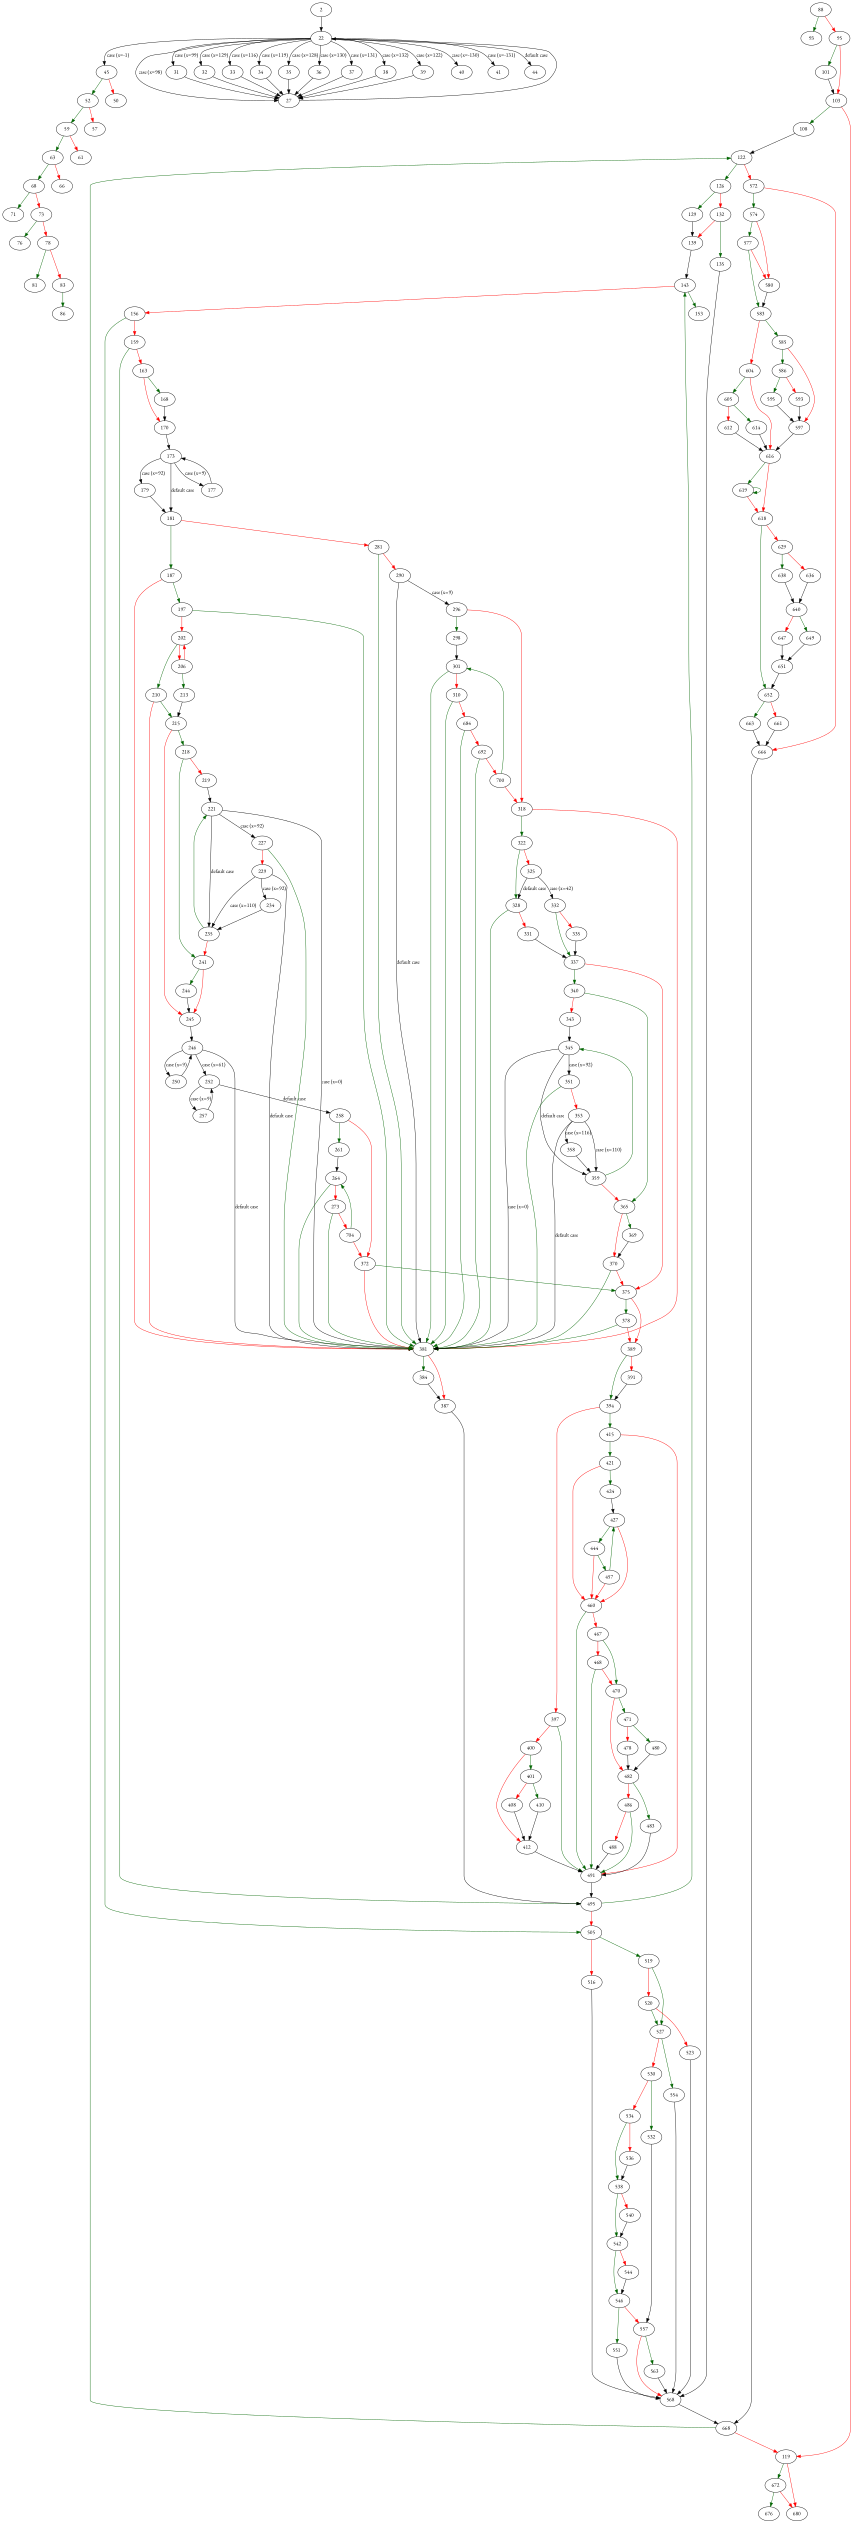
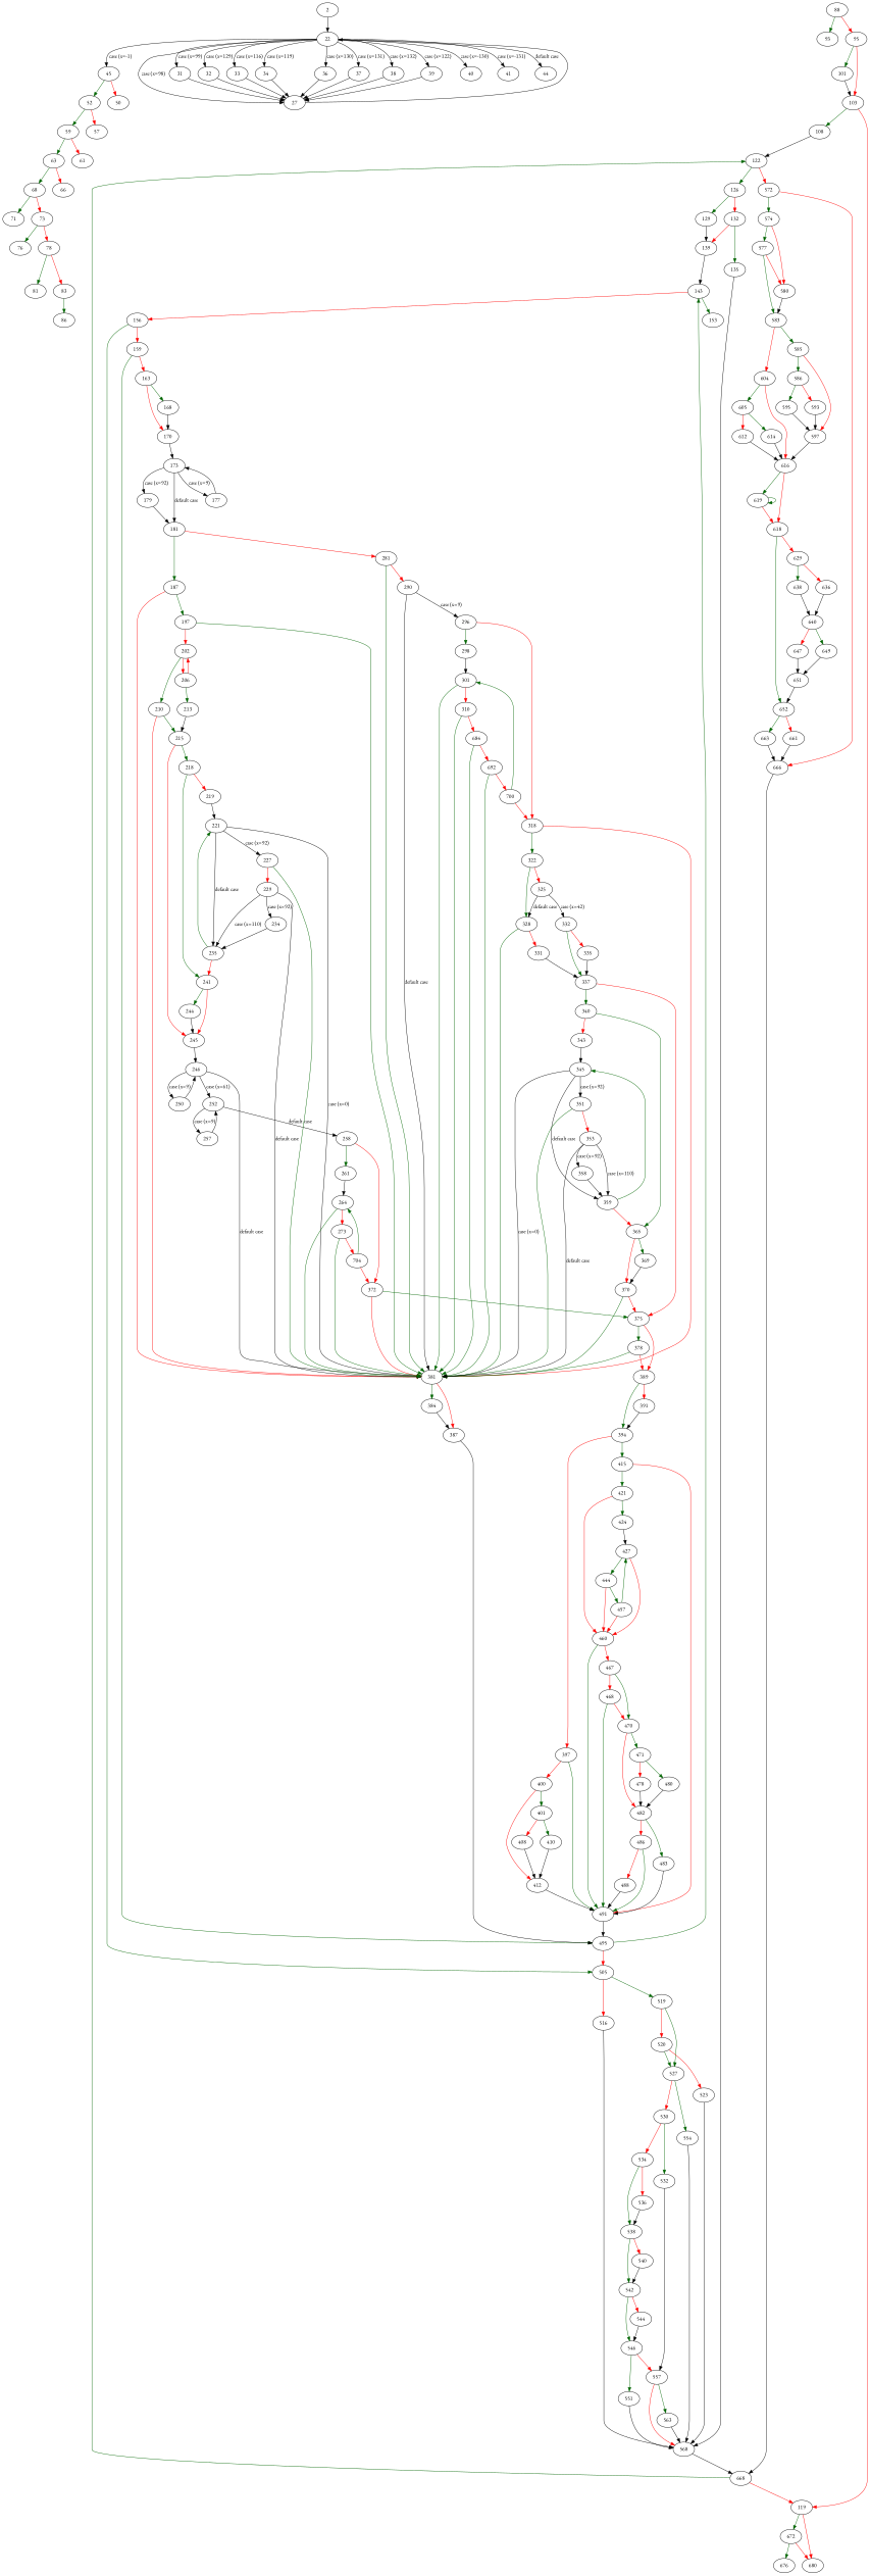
  strict digraph {
    fontname="EB Garamond"
    node [fontname="EB Garamond"]
    edge [fontname="EB Garamond" cond=true]
    2 [entry=true]
    22
    45
    27
    31
    32
    33
    34
-   35
    36
    37
    38
    39
    40
    41
    44
    52
    50
    59
    57
    63
    61
    68
    66
    71
    73
    76
    78
    81
    83
    86
    88
    93
    95
    101
    103
    108
    119
    122
    672
    680
    126
    572
    676
    129
    132
    574
    666
    139
    135
    577
    580
    668
    143
    568
    153
    156
    505
    159
    519
    516
    495
    163
    527
    520
    168
    170
    173
    177
    179
    181
    187
    281
    197
    381
    290
    202
    384
    387
    296
    210
    206
    215
    213
    218
    245
    241
    219
    246
    244
    221
    250
    252
    227
    235
    229
    234
    257
    258
    261
    372
    264
    375
    273
    378
    389
    704
    298
    318
    301
    322
    310
    328
    325
    684
    692
    700
    331
    332
    337
    335
    340
    365
    343
    369
    370
    345
    394
    391
    351
    359
    353
    358
    415
    397
    491
    421
    400
    424
    460
    401
    412
    410
    408
    427
    467
    444
    470
    468
    457
    471
    482
    480
    478
    483
    486
    488
    554
    530
    523
    532
    534
    557
    538
    536
    563
    542
    540
    546
    544
    551
    583
    585
    604
    586
    597
    616
    605
    595
    593
    619
    618
    614
    612
    652
    629
    663
    661
    638
    636
    640
    649
    647
    651
    2 -> 22 [cond=""]
    22 -> 45 [cond="case (x=-1)" label="case (x=-1)"]
    22 -> 27 [cond="case (x=98)" label="case (x=98)"]
    22 -> 31 [cond="case (x=99)" label="case (x=99)"]
    22 -> 32 [cond="case (x=129)" label="case (x=129)"]
    22 -> 33 [cond="case (x=116)" label="case (x=116)"]
    22 -> 34 [cond="case (x=119)" label="case (x=119)"]
-   22 -> 35 [cond="case (x=128)" label="case (x=128)"]
    22 -> 36 [cond="case (x=130)" label="case (x=130)"]
    22 -> 37 [cond="case (x=131)" label="case (x=131)"]
    22 -> 38 [cond="case (x=132)" label="case (x=132)"]
    22 -> 39 [cond="case (x=122)" label="case (x=122)"]
    22 -> 40 [cond="case (x=-130)" label="case (x=-130)"]
    22 -> 41 [cond="case (x=-131)" label="case (x=-131)"]
    22 -> 44 [cond="default case" label="default case"]
    45 -> 52 [color=darkgreen]
    45 -> 50 [color=red cond=false]
    27 -> 22 [cond=""]
    31 -> 27 [cond=""]
    32 -> 27 [cond=""]
    33 -> 27 [cond=""]
    34 -> 27 [cond=""]
-   35 -> 27 [cond=""]
    36 -> 27 [cond=""]
    37 -> 27 [cond=""]
    38 -> 27 [cond=""]
    39 -> 27 [cond=""]
    52 -> 59 [color=darkgreen]
    52 -> 57 [color=red cond=false]
    59 -> 63 [color=darkgreen]
    59 -> 61 [color=red cond=false]
    63 -> 68 [color=darkgreen]
    63 -> 66 [color=red cond=false]
    68 -> 71 [color=darkgreen]
    68 -> 73 [color=red cond=false]
    73 -> 76 [color=darkgreen]
    73 -> 78 [color=red cond=false]
    78 -> 81 [color=darkgreen]
    78 -> 83 [color=red cond=false]
    83 -> 86 [color=darkgreen]
    88 -> 93 [color=darkgreen]
    88 -> 95 [color=red cond=false]
    95 -> 101 [color=darkgreen]
    95 -> 103 [color=red cond=false]
    101 -> 103 [cond=""]
    103 -> 108 [color=darkgreen]
    103 -> 119 [color=red cond=false]
    108 -> 122 [cond=""]
    119 -> 672 [color=darkgreen]
    119 -> 680 [color=red cond=false]
    122 -> 126 [color=darkgreen]
    122 -> 572 [color=red cond=false]
    672 -> 680 [color=red cond=false]
    672 -> 676 [color=darkgreen]
    126 -> 129 [color=darkgreen]
    126 -> 132 [color=red cond=false]
    572 -> 574 [color=darkgreen]
    572 -> 666 [color=red cond=false]
    129 -> 139 [cond=""]
    132 -> 139 [color=red cond=false]
    132 -> 135 [color=darkgreen]
    574 -> 577 [color=darkgreen]
    574 -> 580 [color=red cond=false]
    666 -> 668 [cond=""]
    139 -> 143 [cond=""]
    135 -> 568 [cond=""]
    577 -> 580 [color=red cond=false]
    577 -> 583 [color=darkgreen]
    580 -> 583 [cond=""]
    668 -> 119 [color=red cond=false]
    668 -> 122 [color=darkgreen]
    143 -> 153 [color=darkgreen]
    143 -> 156 [color=red cond=false]
    568 -> 668 [cond=""]
    156 -> 505 [color=darkgreen]
    156 -> 159 [color=red cond=false]
    505 -> 519 [color=darkgreen]
    505 -> 516 [color=red cond=false]
    159 -> 495 [color=darkgreen]
    159 -> 163 [color=red cond=false]
    519 -> 527 [color=darkgreen]
    519 -> 520 [color=red cond=false]
    516 -> 568 [cond=""]
    495 -> 143 [color=darkgreen]
    495 -> 505 [color=red cond=false]
    163 -> 168 [color=darkgreen]
    163 -> 170 [color=red cond=false]
    527 -> 554 [color=darkgreen]
    527 -> 530 [color=red cond=false]
    520 -> 527 [color=darkgreen]
    520 -> 523 [color=red cond=false]
    168 -> 170 [cond=""]
    170 -> 173 [cond=""]
    173 -> 177 [cond="case (x=9)" label="case (x=9)"]
    173 -> 179 [cond="case (x=92)" label="case (x=92)"]
    173 -> 181 [cond="default case" label="default case"]
    177 -> 173 [cond=""]
    179 -> 181 [cond=""]
    181 -> 187 [color=darkgreen]
    181 -> 281 [color=red cond=false]
    187 -> 197 [color=darkgreen]
    187 -> 381 [color=red cond=false]
    281 -> 381 [color=darkgreen]
    281 -> 290 [color=red cond=false]
    197 -> 381 [color=darkgreen]
    197 -> 202 [color=red cond=false]
    381 -> 384 [color=darkgreen]
    381 -> 387 [color=red cond=false]
    290 -> 381 [cond="default case" label="default case"]
    290 -> 296 [cond="case (x=9)" label="case (x=9)"]
    202 -> 210 [color=darkgreen]
    202 -> 206 [color=red cond=false]
    384 -> 387 [cond=""]
    387 -> 495 [cond=""]
    296 -> 298 [color=darkgreen]
    296 -> 318 [color=red cond=false]
    210 -> 381 [color=red cond=false]
    210 -> 215 [color=darkgreen]
    206 -> 202 [color=red cond=false]
    206 -> 213 [color=darkgreen]
    215 -> 218 [color=darkgreen]
    215 -> 245 [color=red cond=false]
    213 -> 215 [cond=""]
    218 -> 241 [color=darkgreen]
    218 -> 219 [color=red cond=false]
    245 -> 246 [cond=""]
    241 -> 245 [color=red cond=false]
    241 -> 244 [color=darkgreen]
    219 -> 221 [cond=""]
    246 -> 381 [cond="default case" label="default case"]
    246 -> 250 [cond="case (x=9)" label="case (x=9)"]
    246 -> 252 [cond="case (x=61)" label="case (x=61)"]
    244 -> 245 [cond=""]
    221 -> 381 [cond="case (x=0)" label="case (x=0)"]
    221 -> 227 [cond="case (x=92)" label="case (x=92)"]
    221 -> 235 [cond="default case" label="default case"]
    250 -> 246 [cond=""]
    252 -> 257 [cond="case (x=9)" label="case (x=9)"]
    252 -> 258 [cond="default case" label="default case"]
    227 -> 381 [color=darkgreen]
    227 -> 229 [color=red cond=false]
    235 -> 241 [color=red cond=false]
    235 -> 221 [color=darkgreen]
    229 -> 381 [cond="default case" label="default case"]
    229 -> 235 [cond="case (x=110)" label="case (x=110)"]
    229 -> 234 [cond="case (x=92)" label="case (x=92)"]
    234 -> 235 [cond=""]
    257 -> 252 [cond=""]
    258 -> 261 [color=darkgreen]
    258 -> 372 [color=red cond=false]
    261 -> 264 [cond=""]
    372 -> 381 [color=red cond=false]
    372 -> 375 [color=darkgreen]
    264 -> 381 [color=darkgreen]
    264 -> 273 [color=red cond=false]
    375 -> 378 [color=darkgreen]
    375 -> 389 [color=red cond=false]
    273 -> 381 [color=darkgreen]
    273 -> 704 [color=red cond=false]
    378 -> 381 [color=darkgreen]
    378 -> 389 [color=red cond=false]
    389 -> 394 [color=darkgreen]
    389 -> 391 [color=red cond=false]
    704 -> 372 [color=red cond=false]
    704 -> 264 [color=darkgreen]
    298 -> 301 [cond=""]
    318 -> 381 [color=red cond=false]
    318 -> 322 [color=darkgreen]
    301 -> 381 [color=darkgreen]
    301 -> 310 [color=red cond=false]
    322 -> 328 [color=darkgreen]
    322 -> 325 [color=red cond=false]
    310 -> 381 [color=darkgreen]
    310 -> 684 [color=red cond=false]
    328 -> 381 [color=darkgreen]
    328 -> 331 [color=red cond=false]
    325 -> 328 [cond="default case" label="default case"]
    325 -> 332 [cond="case (x=42)" label="case (x=42)"]
    684 -> 381 [color=darkgreen]
    684 -> 692 [color=red cond=false]
    692 -> 381 [color=darkgreen]
    692 -> 700 [color=red cond=false]
    700 -> 318 [color=red cond=false]
    700 -> 301 [color=darkgreen]
    331 -> 337 [cond=""]
    332 -> 337 [color=darkgreen]
    332 -> 335 [color=red cond=false]
    337 -> 375 [color=red cond=false]
    337 -> 340 [color=darkgreen]
    335 -> 337 [cond=""]
    340 -> 365 [color=darkgreen]
    340 -> 343 [color=red cond=false]
    365 -> 369 [color=darkgreen]
    365 -> 370 [color=red cond=false]
    343 -> 345 [cond=""]
    369 -> 370 [cond=""]
    370 -> 381 [color=darkgreen]
    370 -> 375 [color=red cond=false]
    345 -> 381 [cond="case (x=0)" label="case (x=0)"]
    345 -> 351 [cond="case (x=92)" label="case (x=92)"]
    345 -> 359 [cond="default case" label="default case"]
    394 -> 415 [color=darkgreen]
    394 -> 397 [color=red cond=false]
    391 -> 394 [cond=""]
    351 -> 381 [color=darkgreen]
    351 -> 353 [color=red cond=false]
    359 -> 365 [color=red cond=false]
    359 -> 345 [color=darkgreen]
    353 -> 381 [cond="default case" label="default case"]
    353 -> 359 [cond="case (x=110)" label="case (x=110)"]
-   353 -> 358 [cond="case (x=92)" label="case (x=116)"]
+   353 -> 358 [cond="case (x=92)" label="case (x=92)"]
    358 -> 359 [cond=""]
    415 -> 491 [color=red cond=false]
    415 -> 421 [color=darkgreen]
    397 -> 491 [color=darkgreen]
    397 -> 400 [color=red cond=false]
    491 -> 495 [cond=""]
    421 -> 424 [color=darkgreen]
    421 -> 460 [color=red cond=false]
    400 -> 401 [color=darkgreen]
    400 -> 412 [color=red cond=false]
    424 -> 427 [cond=""]
    460 -> 491 [color=darkgreen]
    460 -> 467 [color=red cond=false]
    401 -> 410 [color=darkgreen]
    401 -> 408 [color=red cond=false]
    412 -> 491 [cond=""]
    410 -> 412 [cond=""]
    408 -> 412 [cond=""]
    427 -> 460 [color=red cond=false]
    427 -> 444 [color=darkgreen]
    467 -> 470 [color=darkgreen]
    467 -> 468 [color=red cond=false]
    444 -> 460 [color=red cond=false]
    444 -> 457 [color=darkgreen]
    470 -> 471 [color=darkgreen]
    470 -> 482 [color=red cond=false]
    468 -> 491 [color=darkgreen]
    468 -> 470 [color=red cond=false]
    457 -> 460 [color=red cond=false]
    457 -> 427 [color=darkgreen]
    471 -> 480 [color=darkgreen]
    471 -> 478 [color=red cond=false]
    482 -> 483 [color=darkgreen]
    482 -> 486 [color=red cond=false]
    480 -> 482 [cond=""]
    478 -> 482 [cond=""]
    483 -> 491 [cond=""]
    486 -> 491 [color=darkgreen]
    486 -> 488 [color=red cond=false]
    488 -> 491 [cond=""]
    554 -> 568 [cond=""]
    530 -> 532 [color=darkgreen]
    530 -> 534 [color=red cond=false]
    523 -> 568 [cond=""]
    532 -> 557 [cond=""]
    534 -> 538 [color=darkgreen]
    534 -> 536 [color=red cond=false]
    557 -> 568 [color=red cond=false]
    557 -> 563 [color=darkgreen]
    538 -> 542 [color=darkgreen]
    538 -> 540 [color=red cond=false]
    536 -> 538 [cond=""]
    563 -> 568 [cond=""]
    542 -> 546 [color=darkgreen]
    542 -> 544 [color=red cond=false]
    540 -> 542 [cond=""]
    546 -> 557 [color=red cond=false]
    546 -> 551 [color=darkgreen]
    544 -> 546 [cond=""]
    551 -> 568 [cond=""]
    583 -> 585 [color=darkgreen]
    583 -> 604 [color=red cond=false]
    585 -> 586 [color=darkgreen]
    585 -> 597 [color=red cond=false]
    604 -> 616 [color=red cond=false]
    604 -> 605 [color=darkgreen]
    586 -> 595 [color=darkgreen]
    586 -> 593 [color=red cond=false]
    597 -> 616 [cond=""]
    616 -> 619 [color=darkgreen]
    616 -> 618 [color=red cond=false]
    605 -> 614 [color=darkgreen]
    605 -> 612 [color=red cond=false]
    595 -> 597 [cond=""]
    593 -> 597 [cond=""]
    619 -> 619 [color=darkgreen]
    619 -> 618 [color=red cond=false]
    618 -> 652 [color=darkgreen]
    618 -> 629 [color=red cond=false]
    614 -> 616 [cond=""]
    612 -> 616 [cond=""]
    652 -> 663 [color=darkgreen]
    652 -> 661 [color=red cond=false]
    629 -> 638 [color=darkgreen]
    629 -> 636 [color=red cond=false]
    663 -> 666 [cond=""]
    661 -> 666 [cond=""]
    638 -> 640 [cond=""]
    636 -> 640 [cond=""]
    640 -> 649 [color=darkgreen]
    640 -> 647 [color=red cond=false]
    649 -> 651 [cond=""]
    647 -> 651 [cond=""]
    651 -> 652 [cond=""]
  }
